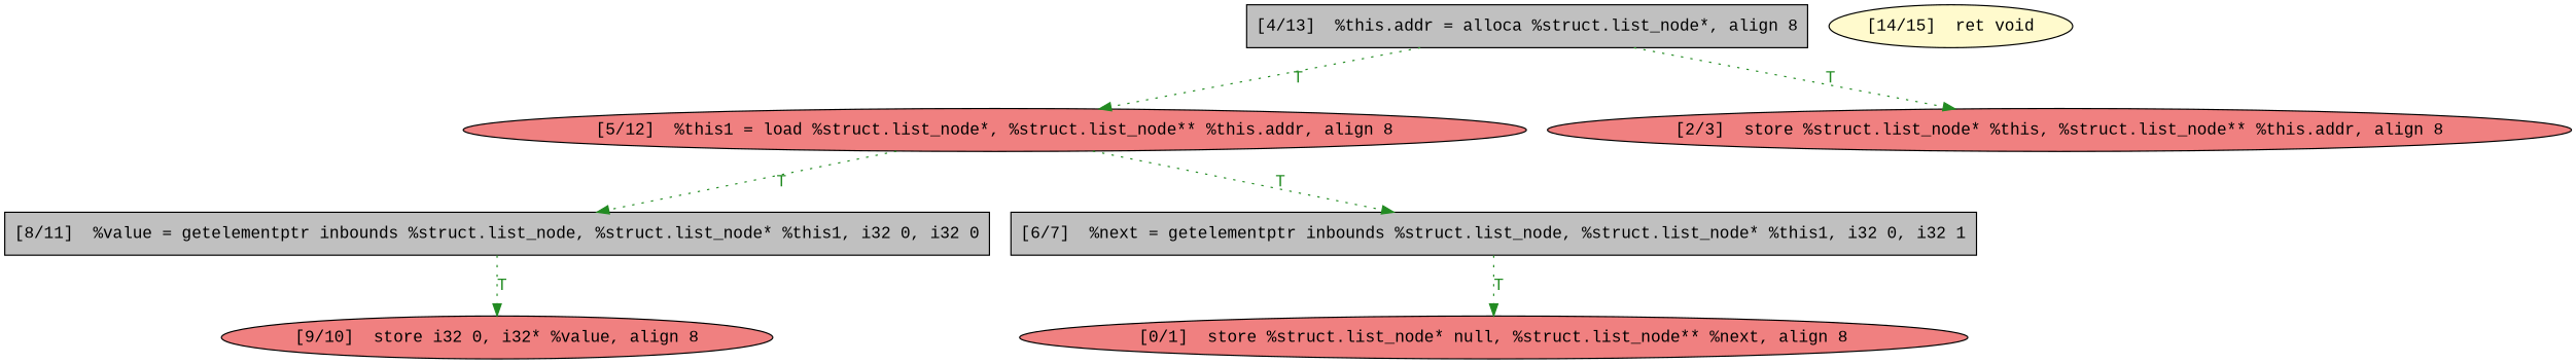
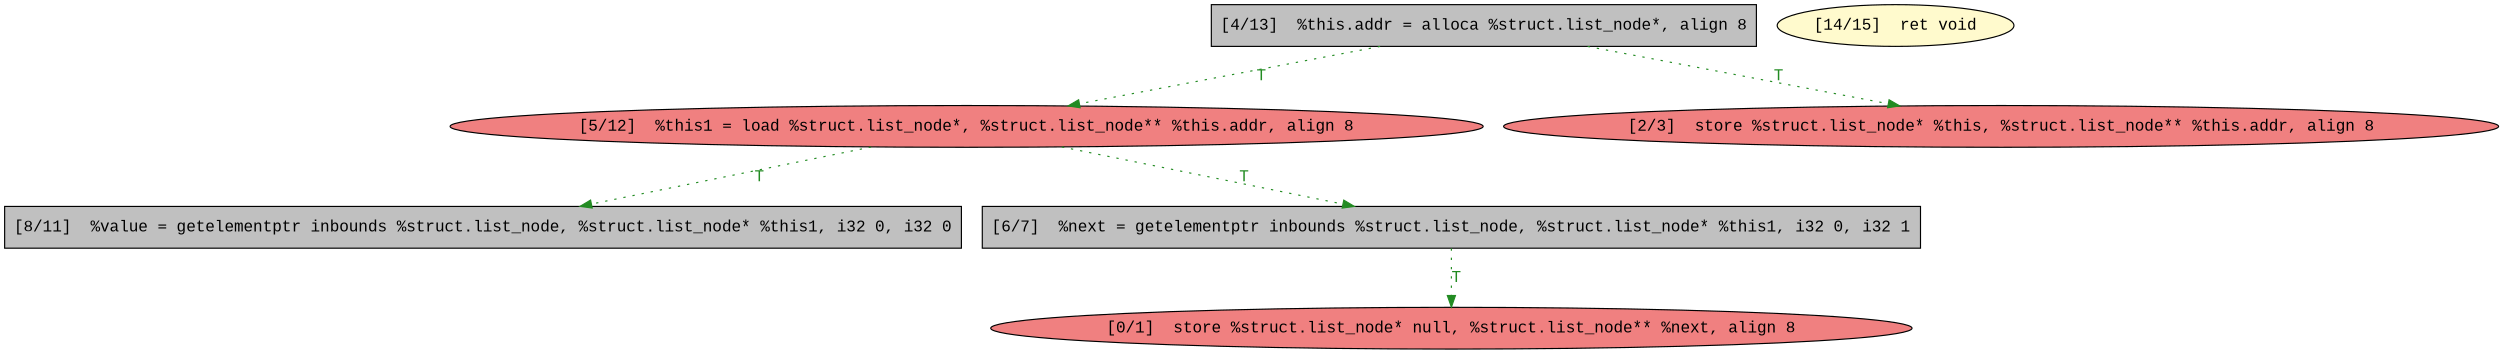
  digraph {
    fontname="Liberation Mono"
    node [fillcolor=lightcoral shape=ellipse style=filled fontname="Liberation Mono"]
    edge [color=forestgreen fontcolor=forestgreen style=dotted fontname="Liberation Mono"]
-   n1 [label="[9/10]  store i32 0, i32* %value, align 8"]
    n2 [label="[0/1]  store %struct.list_node* null, %struct.list_node** %next, align 8"]
    n3 [label="[5/12]  %this1 = load %struct.list_node*, %struct.list_node** %this.addr, align 8"]
    n4 [fillcolor=grey label="[8/11]  %value = getelementptr inbounds %struct.list_node, %struct.list_node* %this1, i32 0, i32 0" shape=rectangle]
    n5 [fillcolor=grey label="[6/7]  %next = getelementptr inbounds %struct.list_node, %struct.list_node* %this1, i32 0, i32 1" shape=rectangle]
    n6 [label="[2/3]  store %struct.list_node* %this, %struct.list_node** %this.addr, align 8"]
    n7 [fillcolor=grey label="[4/13]  %this.addr = alloca %struct.list_node*, align 8" shape=rectangle]
    n8 [fillcolor=lemonchiffon label="[14/15]  ret void"]
    n3 -> n4 [label=T]
    n3 -> n5 [label=T]
-   n4 -> n1 [label=T]
    n5 -> n2 [label=T]
    n7 -> n3 [label=T]
    n7 -> n6 [label=T]
  }
